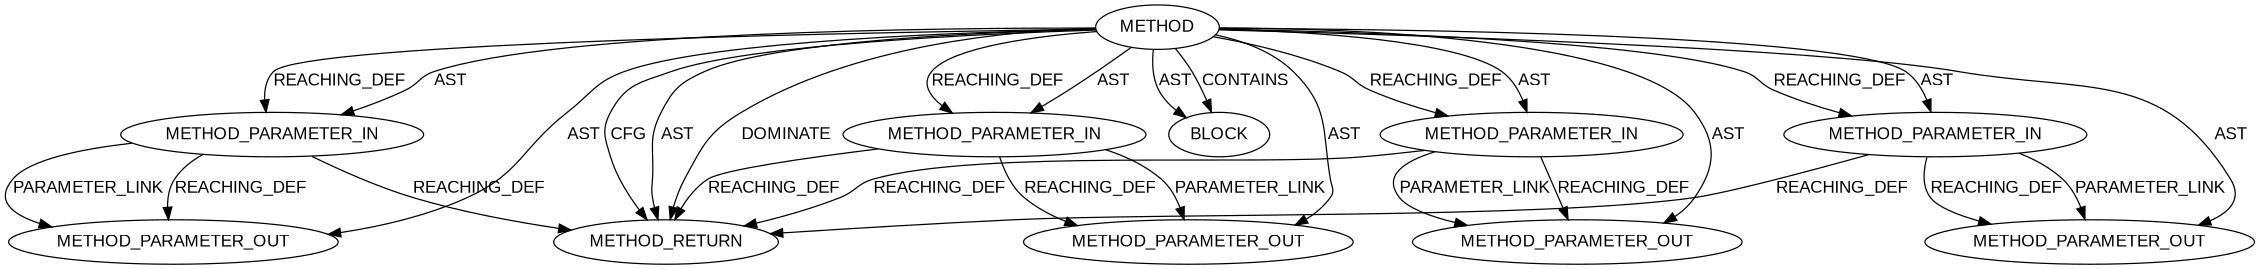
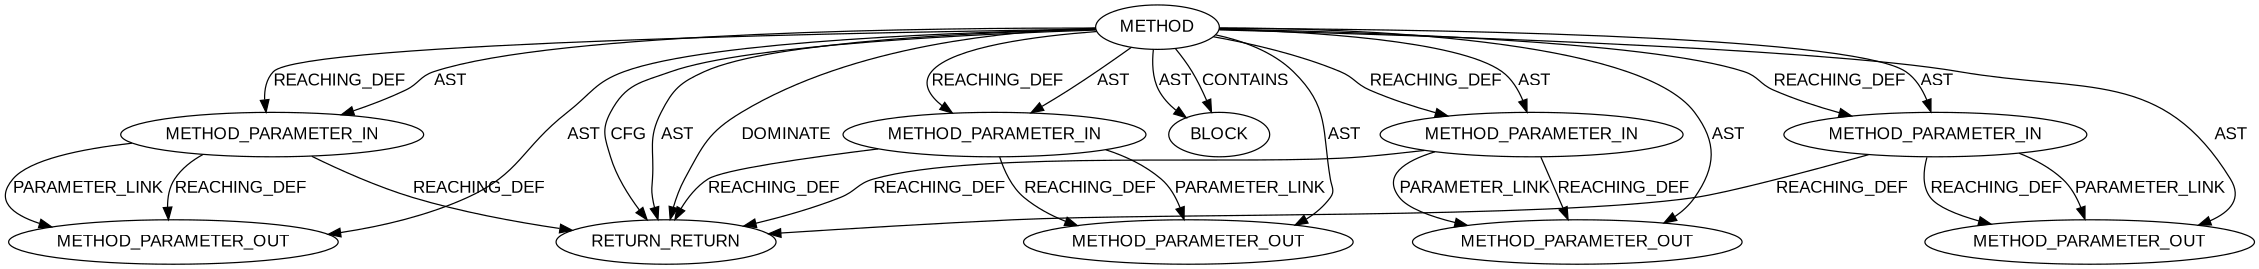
  digraph {
    fontname="Liberation Sans"
    node [CODE="<empty>" EVALUATION_STRATEGY=BY_VALUE ORDER=2 TYPE_FULL_NAME=ANY fontname="Liberation Sans" IS_VARIADIC=false]
    edge [fontname="Liberation Sans"]
-   n1 [CODE=RET label=METHOD_RETURN IS_VARIADIC=""]
+   n1 [CODE=RET label=RETURN_RETURN IS_VARIADIC=""]
    n2 [AST_PARENT_FULL_NAME="<global>" AST_PARENT_TYPE=NAMESPACE_BLOCK FILENAME="<empty>" FULL_NAME=ceph_decode_32_safe IS_EXTERNAL=true NAME=ceph_decode_32_safe ORDER=0 label=METHOD EVALUATION_STRATEGY="" TYPE_FULL_NAME="" IS_VARIADIC=""]
    n3 [CODE=p3 INDEX=3 NAME=p3 ORDER=3 label=METHOD_PARAMETER_OUT]
    n4 [CODE=p2 INDEX=2 NAME=p2 label=METHOD_PARAMETER_OUT]
    n5 [CODE=p2 INDEX=2 NAME=p2 label=METHOD_PARAMETER_IN]
    n6 [ARGUMENT_INDEX=1 ORDER=1 label=BLOCK EVALUATION_STRATEGY="" IS_VARIADIC=""]
    n7 [CODE=p1 INDEX=1 NAME=p1 ORDER=1 label=METHOD_PARAMETER_OUT]
    n8 [CODE=p3 INDEX=3 NAME=p3 ORDER=3 label=METHOD_PARAMETER_IN]
    n9 [CODE=p1 INDEX=1 NAME=p1 ORDER=1 label=METHOD_PARAMETER_IN]
    n10 [CODE=p4 INDEX=4 NAME=p4 ORDER=4 label=METHOD_PARAMETER_OUT]
    n11 [CODE=p4 INDEX=4 NAME=p4 ORDER=4 label=METHOD_PARAMETER_IN]
    n2 -> n1 [label=AST]
    n2 -> n1 [label=DOMINATE]
    n2 -> n1 [label=CFG]
    n2 -> n3 [label=AST]
    n2 -> n4 [label=AST]
    n2 -> n5 [label=REACHING_DEF]
    n2 -> n5 [label=AST]
    n2 -> n6 [label=AST]
    n2 -> n6 [label=CONTAINS]
    n2 -> n7 [label=AST]
    n2 -> n8 [label=AST]
    n2 -> n8 [label=REACHING_DEF]
    n2 -> n9 [label=REACHING_DEF]
    n2 -> n9 [label=AST]
    n2 -> n10 [label=AST]
    n2 -> n11 [label=REACHING_DEF]
    n2 -> n11 [label=AST]
    n5 -> n1 [VARIABLE=p2 label=REACHING_DEF]
    n5 -> n4 [VARIABLE=p2 label=REACHING_DEF]
    n5 -> n4 [label=PARAMETER_LINK]
    n8 -> n1 [VARIABLE=p3 label=REACHING_DEF]
    n8 -> n3 [label=PARAMETER_LINK]
    n8 -> n3 [VARIABLE=p3 label=REACHING_DEF]
    n9 -> n1 [VARIABLE=p1 label=REACHING_DEF]
    n9 -> n7 [label=PARAMETER_LINK]
    n9 -> n7 [VARIABLE=p1 label=REACHING_DEF]
    n11 -> n1 [VARIABLE=p4 label=REACHING_DEF]
    n11 -> n10 [VARIABLE=p4 label=REACHING_DEF]
    n11 -> n10 [label=PARAMETER_LINK]
  }
